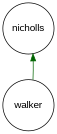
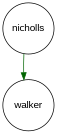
  digraph {
    fontname="Liberation Sans"
    node [fillcolor=white fixedsize=true shape=circle style=filled fontname="Liberation Sans"]
    nicholls [height=1 width=1]
    walker [height=1 width=1]
-   walker -> nicholls [arrowhead=normal color=darkgreen penwidth=1 fontname="Liberation Sans"]
+   nicholls -> walker [arrowhead=normal color=darkgreen penwidth=1 fontname="Liberation Sans"]
  }
